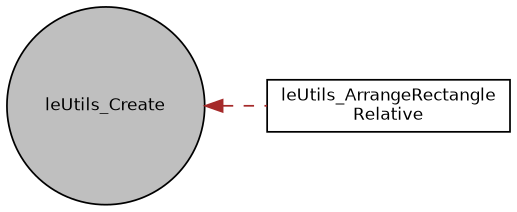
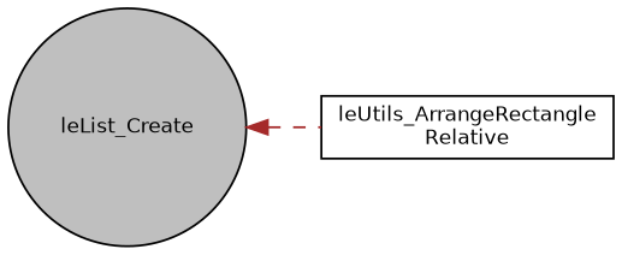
  digraph {
    rankdir=LR
    node [color=black fontname=Helvetica fontsize=10 style=filled]
-   n1 [fillcolor=grey75 fontcolor=black height=0.2 label=leUtils_Create shape=circle width=0.4]
+   n1 [fillcolor=grey75 fontcolor=black height=0.2 label=leList_Create shape=circle width=0.4]
    n2 [fillcolor=white height=0.2 label="leUtils_ArrangeRectangle\lRelative" shape=box width=0.4]
    n1 -> n2 [color=brown dir=back fontname=Helvetica fontsize=10 labelfontname=Helvetica labelfontsize=10 style=dashed]
  }
